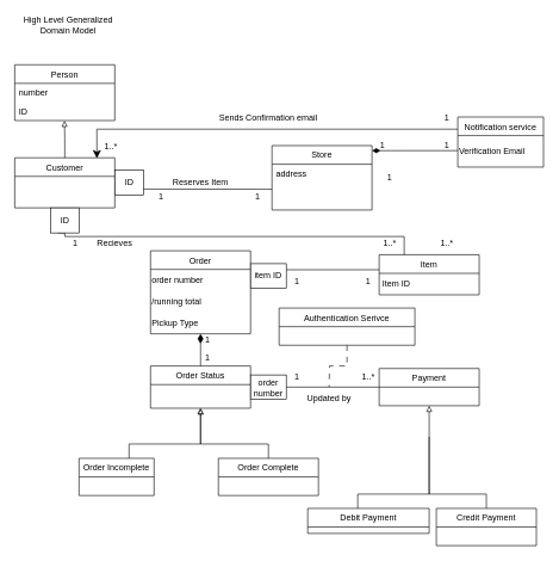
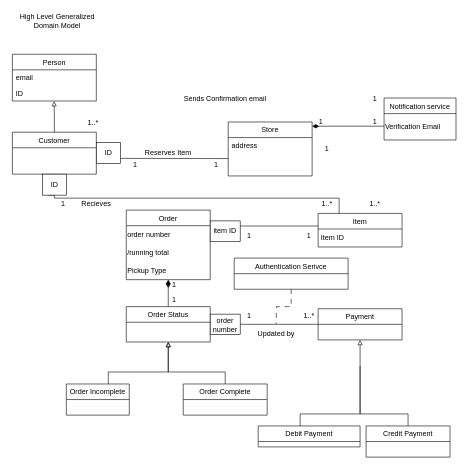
  <mxCell id="0" />
  <mxCell id="1" parent="0" />
  <mxCell id="2" value="Person" style="swimlane;fontStyle=0;childLayout=stackLayout;horizontal=1;startSize=26;fillColor=none;horizontalStack=0;resizeParent=1;resizeParentMax=0;resizeLast=0;collapsible=1;marginBottom=0;" parent="1" vertex="1"><mxGeometry x="20" y="90" width="140" height="78" as="geometry" /></mxCell>
- <mxCell id="3" value="number" style="text;strokeColor=none;fillColor=none;align=left;verticalAlign=top;spacingLeft=4;spacingRight=4;overflow=hidden;rotatable=0;points=[[0,0.5],[1,0.5]];portConstraint=eastwest;" parent="2" vertex="1"><mxGeometry y="26" width="140" height="26" as="geometry" /></mxCell>
+ <mxCell id="3" value="email" style="text;strokeColor=none;fillColor=none;align=left;verticalAlign=top;spacingLeft=4;spacingRight=4;overflow=hidden;rotatable=0;points=[[0,0.5],[1,0.5]];portConstraint=eastwest;" parent="2" vertex="1"><mxGeometry y="26" width="140" height="26" as="geometry" /></mxCell>
  <mxCell id="4" value="ID" style="text;strokeColor=none;fillColor=none;align=left;verticalAlign=top;spacingLeft=4;spacingRight=4;overflow=hidden;rotatable=0;points=[[0,0.5],[1,0.5]];portConstraint=eastwest;" parent="2" vertex="1"><mxGeometry y="52" width="140" height="26" as="geometry" /></mxCell>
  <mxCell id="5" style="edgeStyle=orthogonalEdgeStyle;rounded=0;orthogonalLoop=1;jettySize=auto;html=1;entryX=0.497;entryY=1.008;entryDx=0;entryDy=0;entryPerimeter=0;endArrow=block;endFill=0;" parent="1" source="7" target="4" edge="1"><mxGeometry relative="1" as="geometry" /></mxCell>
  <mxCell id="6" style="edgeStyle=orthogonalEdgeStyle;rounded=0;jumpStyle=none;jumpSize=13;orthogonalLoop=1;jettySize=auto;html=1;entryX=0.25;entryY=0;entryDx=0;entryDy=0;shadow=0;strokeWidth=1;startArrow=none;startFill=0;endArrow=none;endFill=0;startSize=9;endSize=11;" parent="1" source="35" target="27" edge="1"><mxGeometry relative="1" as="geometry"><mxPoint x="90" y="360" as="sourcePoint" /><Array as="points"><mxPoint x="90" y="330" /><mxPoint x="565" y="330" /></Array></mxGeometry></mxCell>
  <mxCell id="7" value="Customer" style="swimlane;fontStyle=0;childLayout=stackLayout;horizontal=1;startSize=26;fillColor=none;horizontalStack=0;resizeParent=1;resizeParentMax=0;resizeLast=0;collapsible=1;marginBottom=0;" parent="1" vertex="1"><mxGeometry x="20" y="220" width="140" height="70" as="geometry" /></mxCell>
  <mxCell id="8" value="Order" style="swimlane;fontStyle=0;childLayout=stackLayout;horizontal=1;startSize=26;fillColor=none;horizontalStack=0;resizeParent=1;resizeParentMax=0;resizeLast=0;collapsible=1;marginBottom=0;" parent="1" vertex="1"><mxGeometry x="210" y="350" width="140" height="116" as="geometry" /></mxCell>
  <mxCell id="9" value="order number" style="text;html=1;strokeColor=none;fillColor=none;align=left;verticalAlign=middle;whiteSpace=wrap;rounded=0;" parent="8" vertex="1"><mxGeometry y="26" width="140" height="30" as="geometry" /></mxCell>
  <mxCell id="10" value="/running total" style="text;html=1;strokeColor=none;fillColor=none;align=left;verticalAlign=middle;whiteSpace=wrap;rounded=0;" vertex="1" parent="8"><mxGeometry y="56" width="140" height="30" as="geometry" /></mxCell>
  <mxCell id="11" value="Pickup Type" style="text;html=1;strokeColor=none;fillColor=none;align=left;verticalAlign=middle;whiteSpace=wrap;rounded=0;" parent="8" vertex="1"><mxGeometry y="86" width="140" height="30" as="geometry" /></mxCell>
  <mxCell id="12" value="Store" style="swimlane;fontStyle=0;childLayout=stackLayout;horizontal=1;startSize=26;fillColor=none;horizontalStack=0;resizeParent=1;resizeParentMax=0;resizeLast=0;collapsible=1;marginBottom=0;" parent="1" vertex="1"><mxGeometry x="380" y="203" width="140" height="90" as="geometry" /></mxCell>
  <mxCell id="13" value="address" style="text;strokeColor=none;fillColor=none;align=left;verticalAlign=top;spacingLeft=4;spacingRight=4;overflow=hidden;rotatable=0;points=[[0,0.5],[1,0.5]];portConstraint=eastwest;" parent="12" vertex="1"><mxGeometry y="26" width="140" height="64" as="geometry" /></mxCell>
  <mxCell id="14" style="edgeStyle=none;rounded=0;jumpStyle=gap;jumpSize=3;orthogonalLoop=1;jettySize=auto;html=1;shadow=0;startArrow=none;startFill=0;endArrow=none;endFill=0;startSize=2;endSize=0;sourcePerimeterSpacing=0;exitX=1;exitY=0.75;exitDx=0;exitDy=0;" parent="1" source="15" edge="1"><mxGeometry relative="1" as="geometry"><mxPoint x="380" y="264" as="targetPoint" /></mxGeometry></mxCell>
  <mxCell id="15" value="ID" style="html=1;" parent="1" vertex="1"><mxGeometry x="160" y="237.5" width="40" height="35" as="geometry" /></mxCell>
  <mxCell id="16" value="1" style="text;html=1;strokeColor=none;fillColor=none;align=center;verticalAlign=middle;whiteSpace=wrap;rounded=0;" parent="1" vertex="1"><mxGeometry x="210" y="260" width="30" height="30" as="geometry" /></mxCell>
  <mxCell id="17" style="edgeStyle=none;rounded=0;jumpStyle=none;jumpSize=13;orthogonalLoop=1;jettySize=auto;html=1;shadow=0;startArrow=none;startFill=0;endArrow=diamondThin;endFill=1;startSize=9;endSize=11;sourcePerimeterSpacing=0;strokeWidth=1;entryX=0.5;entryY=1;entryDx=0;entryDy=0;" parent="1" source="19" target="8" edge="1"><mxGeometry relative="1" as="geometry"><mxPoint x="280" y="420" as="targetPoint" /></mxGeometry></mxCell>
  <mxCell id="18" style="edgeStyle=orthogonalEdgeStyle;rounded=0;jumpStyle=none;jumpSize=13;orthogonalLoop=1;jettySize=auto;html=1;entryX=0;entryY=0.5;entryDx=0;entryDy=0;shadow=0;strokeWidth=1;startArrow=none;startFill=0;endArrow=none;endFill=0;startSize=9;endSize=11;sourcePerimeterSpacing=0;exitX=1;exitY=0.5;exitDx=0;exitDy=0;" parent="1" source="47" target="44" edge="1"><mxGeometry relative="1" as="geometry"><mxPoint x="490" y="600" as="sourcePoint" /><Array as="points"><mxPoint x="410" y="541" /><mxPoint x="470" y="540" /></Array></mxGeometry></mxCell>
  <mxCell id="19" value="Order Status" style="swimlane;fontStyle=0;childLayout=stackLayout;horizontal=1;startSize=26;fillColor=none;horizontalStack=0;resizeParent=1;resizeParentMax=0;resizeLast=0;collapsible=1;marginBottom=0;" parent="1" vertex="1"><mxGeometry x="210" y="511" width="140" height="59" as="geometry" /></mxCell>
  <mxCell id="20" style="edgeStyle=orthogonalEdgeStyle;rounded=0;orthogonalLoop=1;jettySize=auto;html=1;entryX=0.5;entryY=1;entryDx=0;entryDy=0;endArrow=block;endFill=0;" parent="1" source="21" target="19" edge="1"><mxGeometry relative="1" as="geometry"><Array as="points"><mxPoint x="180" y="620" /><mxPoint x="280" y="620" /></Array></mxGeometry></mxCell>
  <mxCell id="21" value="Order Incomplete" style="swimlane;fontStyle=0;childLayout=stackLayout;horizontal=1;startSize=26;fillColor=none;horizontalStack=0;resizeParent=1;resizeParentMax=0;resizeLast=0;collapsible=1;marginBottom=0;" parent="1" vertex="1"><mxGeometry x="110" y="640" width="105" height="52" as="geometry" /></mxCell>
  <mxCell id="22" style="edgeStyle=orthogonalEdgeStyle;rounded=0;orthogonalLoop=1;jettySize=auto;html=1;entryX=0.5;entryY=1;entryDx=0;entryDy=0;endArrow=block;endFill=0;" parent="1" source="23" target="19" edge="1"><mxGeometry relative="1" as="geometry"><Array as="points"><mxPoint x="375" y="620" /><mxPoint x="280" y="620" /></Array></mxGeometry></mxCell>
  <mxCell id="23" value="Order Complete" style="swimlane;fontStyle=0;childLayout=stackLayout;horizontal=1;startSize=26;fillColor=none;horizontalStack=0;resizeParent=1;resizeParentMax=0;resizeLast=0;collapsible=1;marginBottom=0;" parent="1" vertex="1"><mxGeometry x="305" y="640" width="140" height="52" as="geometry" /></mxCell>
  <mxCell id="24" value="Reserves Item" style="text;html=1;strokeColor=none;fillColor=none;align=center;verticalAlign=middle;whiteSpace=wrap;rounded=0;" parent="1" vertex="1"><mxGeometry x="240" y="240" width="80" height="30" as="geometry" /></mxCell>
  <mxCell id="25" value="1" style="text;html=1;strokeColor=none;fillColor=none;align=center;verticalAlign=middle;whiteSpace=wrap;rounded=0;" parent="1" vertex="1"><mxGeometry x="345" y="260" width="30" height="30" as="geometry" /></mxCell>
  <mxCell id="26" style="edgeStyle=orthogonalEdgeStyle;rounded=0;jumpStyle=none;jumpSize=13;orthogonalLoop=1;jettySize=auto;html=1;entryX=1;entryY=0.25;entryDx=0;entryDy=0;shadow=0;strokeWidth=1;startArrow=none;startFill=0;endArrow=none;endFill=0;startSize=9;endSize=11;sourcePerimeterSpacing=0;" parent="1" source="27" target="31" edge="1"><mxGeometry relative="1" as="geometry"><Array as="points"><mxPoint x="465" y="377" /></Array></mxGeometry></mxCell>
  <mxCell id="27" value="Item" style="swimlane;fontStyle=0;childLayout=stackLayout;horizontal=1;startSize=26;fillColor=none;horizontalStack=0;resizeParent=1;resizeParentMax=0;resizeLast=0;collapsible=1;marginBottom=0;" parent="1" vertex="1"><mxGeometry x="530" y="355.5" width="140" height="56" as="geometry" /></mxCell>
  <mxCell id="28" value="Item ID" style="text;html=1;strokeColor=none;fillColor=none;align=left;verticalAlign=middle;whiteSpace=wrap;rounded=0;spacingLeft=3;" parent="27" vertex="1"><mxGeometry y="26" width="140" height="30" as="geometry" /></mxCell>
  <mxCell id="29" value="1" style="text;html=1;strokeColor=none;fillColor=none;align=center;verticalAlign=middle;whiteSpace=wrap;rounded=0;" parent="1" vertex="1"><mxGeometry x="275" y="460" width="30" height="30" as="geometry" /></mxCell>
  <mxCell id="30" value="1" style="text;html=1;strokeColor=none;fillColor=none;align=center;verticalAlign=middle;whiteSpace=wrap;rounded=0;" parent="1" vertex="1"><mxGeometry x="275" y="484.5" width="30" height="30" as="geometry" /></mxCell>
  <mxCell id="31" value="item ID" style="rounded=0;whiteSpace=wrap;html=1;" parent="1" vertex="1"><mxGeometry x="350" y="368" width="50" height="34" as="geometry" /></mxCell>
  <mxCell id="32" value="1" style="text;html=1;strokeColor=none;fillColor=none;align=center;verticalAlign=middle;whiteSpace=wrap;rounded=0;" parent="1" vertex="1"><mxGeometry x="400" y="378" width="30" height="30" as="geometry" /></mxCell>
  <mxCell id="33" value="1" style="text;html=1;strokeColor=none;fillColor=none;align=center;verticalAlign=middle;whiteSpace=wrap;rounded=0;" parent="1" vertex="1"><mxGeometry x="500" y="378" width="30" height="30" as="geometry" /></mxCell>
  <mxCell id="34" value="" style="edgeStyle=orthogonalEdgeStyle;rounded=0;jumpStyle=none;jumpSize=13;orthogonalLoop=1;jettySize=auto;html=1;entryX=0.25;entryY=0;entryDx=0;entryDy=0;shadow=0;strokeWidth=1;startArrow=none;startFill=0;endArrow=none;endFill=0;startSize=9;endSize=11;sourcePerimeterSpacing=0;exitX=0.5;exitY=1;exitDx=0;exitDy=0;" parent="1" source="35" target="35" edge="1"><mxGeometry relative="1" as="geometry"><mxPoint x="90" y="360" as="sourcePoint" /><mxPoint x="565" y="355.5" as="targetPoint" /><Array as="points" /></mxGeometry></mxCell>
  <mxCell id="35" value="ID" style="html=1;" parent="1" vertex="1"><mxGeometry x="70" y="290" width="40" height="35" as="geometry" /></mxCell>
  <mxCell id="36" value="1" style="text;html=1;strokeColor=none;fillColor=none;align=center;verticalAlign=middle;whiteSpace=wrap;rounded=0;" parent="1" vertex="1"><mxGeometry x="90" y="325" width="30" height="30" as="geometry" /></mxCell>
  <mxCell id="37" value="1..*" style="text;html=1;strokeColor=none;fillColor=none;align=center;verticalAlign=middle;whiteSpace=wrap;rounded=0;" parent="1" vertex="1"><mxGeometry x="530" y="325" width="30" height="30" as="geometry" /></mxCell>
  <mxCell id="38" value="Recieves" style="text;html=1;strokeColor=none;fillColor=none;align=center;verticalAlign=middle;whiteSpace=wrap;rounded=0;" parent="1" vertex="1"><mxGeometry x="120" y="325" width="80" height="30" as="geometry" /></mxCell>
  <mxCell id="39" value="1..*" style="text;html=1;strokeColor=none;fillColor=none;align=center;verticalAlign=middle;whiteSpace=wrap;rounded=0;" parent="1" vertex="1"><mxGeometry x="140" y="190" width="30" height="30" as="geometry" /></mxCell>
  <mxCell id="40" value="1" style="text;html=1;strokeColor=none;fillColor=none;align=center;verticalAlign=middle;whiteSpace=wrap;rounded=0;" parent="1" vertex="1"><mxGeometry x="610" y="150" width="30" height="30" as="geometry" /></mxCell>
- <mxCell id="41" style="edgeStyle=orthogonalEdgeStyle;rounded=0;jumpSize=6;orthogonalLoop=1;jettySize=auto;html=1;entryX=0.821;entryY=0.012;entryDx=0;entryDy=0;entryPerimeter=0;strokeWidth=1;endArrow=classic;endFill=1;endSize=9;" edge="1" parent="1" source="42" target="7"><mxGeometry relative="1" as="geometry"><Array as="points"><mxPoint x="135" y="180" /></Array></mxGeometry></mxCell>
  <mxCell id="42" value="Notification service" style="swimlane;fontStyle=0;childLayout=stackLayout;horizontal=1;startSize=26;fillColor=none;horizontalStack=0;resizeParent=1;resizeParentMax=0;resizeLast=0;collapsible=1;marginBottom=0;" parent="1" vertex="1"><mxGeometry x="640" y="163" width="120" height="70" as="geometry" /></mxCell>
  <mxCell id="43" value="Verification Email" style="text;html=1;strokeColor=none;fillColor=none;align=left;verticalAlign=middle;whiteSpace=wrap;rounded=0;" parent="42" vertex="1"><mxGeometry y="26" width="120" height="44" as="geometry" /></mxCell>
  <mxCell id="44" value="Payment" style="swimlane;fontStyle=0;childLayout=stackLayout;horizontal=1;startSize=26;fillColor=none;horizontalStack=0;resizeParent=1;resizeParentMax=0;resizeLast=0;collapsible=1;marginBottom=0;" parent="1" vertex="1"><mxGeometry x="530" y="514.5" width="140" height="52" as="geometry" /></mxCell>
  <mxCell id="45" value="1" style="text;html=1;strokeColor=none;fillColor=none;align=center;verticalAlign=middle;whiteSpace=wrap;rounded=0;" parent="1" vertex="1"><mxGeometry x="400" y="511" width="30" height="30" as="geometry" /></mxCell>
  <mxCell id="46" value="1..*" style="text;html=1;strokeColor=none;fillColor=none;align=center;verticalAlign=middle;whiteSpace=wrap;rounded=0;" parent="1" vertex="1"><mxGeometry x="500" y="511" width="30" height="30" as="geometry" /></mxCell>
  <mxCell id="47" value="order number" style="rounded=0;whiteSpace=wrap;html=1;" parent="1" vertex="1"><mxGeometry x="350" y="523.5" width="50" height="34" as="geometry" /></mxCell>
  <mxCell id="48" value="Updated by" style="text;html=1;strokeColor=none;fillColor=none;align=center;verticalAlign=middle;whiteSpace=wrap;rounded=0;" parent="1" vertex="1"><mxGeometry x="420" y="541" width="80" height="30" as="geometry" /></mxCell>
  <mxCell id="49" style="edgeStyle=orthogonalEdgeStyle;rounded=0;orthogonalLoop=1;jettySize=auto;html=1;endArrow=none;endFill=0;" parent="1" source="50" edge="1"><mxGeometry relative="1" as="geometry"><mxPoint x="600" y="610" as="targetPoint" /><Array as="points"><mxPoint x="500" y="690" /><mxPoint x="600" y="690" /></Array></mxGeometry></mxCell>
  <mxCell id="50" value="Debit Payment" style="swimlane;fontStyle=0;childLayout=stackLayout;horizontal=1;startSize=26;fillColor=none;horizontalStack=0;resizeParent=1;resizeParentMax=0;resizeLast=0;collapsible=1;marginBottom=0;" parent="1" vertex="1"><mxGeometry x="430" y="710" width="170" height="35" as="geometry" /></mxCell>
  <mxCell id="51" style="edgeStyle=orthogonalEdgeStyle;rounded=0;orthogonalLoop=1;jettySize=auto;html=1;entryX=0.5;entryY=1;entryDx=0;entryDy=0;endArrow=block;endFill=0;" parent="1" source="52" target="44" edge="1"><mxGeometry relative="1" as="geometry"><mxPoint x="600" y="640" as="targetPoint" /><Array as="points"><mxPoint x="680" y="690" /><mxPoint x="600" y="690" /></Array></mxGeometry></mxCell>
  <mxCell id="52" value="Credit Payment" style="swimlane;fontStyle=0;childLayout=stackLayout;horizontal=1;startSize=26;fillColor=none;horizontalStack=0;resizeParent=1;resizeParentMax=0;resizeLast=0;collapsible=1;marginBottom=0;" parent="1" vertex="1"><mxGeometry x="610" y="710" width="140" height="52" as="geometry" /></mxCell>
  <mxCell id="53" value="1" style="text;html=1;strokeColor=none;fillColor=none;align=center;verticalAlign=middle;whiteSpace=wrap;rounded=0;" vertex="1" parent="1"><mxGeometry x="530" y="233" width="30" height="30" as="geometry" /></mxCell>
  <mxCell id="54" value="1..*" style="text;html=1;strokeColor=none;fillColor=none;align=center;verticalAlign=middle;whiteSpace=wrap;rounded=0;" vertex="1" parent="1"><mxGeometry x="610" y="325" width="30" height="30" as="geometry" /></mxCell>
  <mxCell id="55" style="edgeStyle=orthogonalEdgeStyle;rounded=0;orthogonalLoop=1;jettySize=auto;html=1;entryX=1;entryY=0.078;entryDx=0;entryDy=0;entryPerimeter=0;endArrow=diamondThin;endFill=1;jumpSize=6;strokeWidth=1;endSize=9;" edge="1" parent="1" source="43" target="12"><mxGeometry relative="1" as="geometry"><Array as="points"><mxPoint x="580" y="210" /><mxPoint x="580" y="210" /></Array></mxGeometry></mxCell>
  <mxCell id="56" value="1" style="text;html=1;strokeColor=none;fillColor=none;align=center;verticalAlign=middle;whiteSpace=wrap;rounded=0;" vertex="1" parent="1"><mxGeometry x="520" y="187.5" width="30" height="30" as="geometry" /></mxCell>
  <mxCell id="57" value="1" style="text;html=1;strokeColor=none;fillColor=none;align=center;verticalAlign=middle;whiteSpace=wrap;rounded=0;" vertex="1" parent="1"><mxGeometry x="610" y="187.5" width="30" height="30" as="geometry" /></mxCell>
  <mxCell id="58" value="Sends Confirmation email" style="text;html=1;strokeColor=none;fillColor=none;align=center;verticalAlign=middle;whiteSpace=wrap;rounded=0;" vertex="1" parent="1"><mxGeometry x="305" y="150" width="140" height="30" as="geometry" /></mxCell>
  <mxCell id="59" style="edgeStyle=orthogonalEdgeStyle;rounded=0;jumpSize=6;orthogonalLoop=1;jettySize=auto;html=1;strokeWidth=1;endArrow=none;endFill=0;endSize=9;dashed=1;dashPattern=8 8;" edge="1" parent="1" source="60"><mxGeometry relative="1" as="geometry"><mxPoint x="460" y="540" as="targetPoint" /></mxGeometry></mxCell>
  <mxCell id="60" value="Authentication Serivce" style="swimlane;fontStyle=0;childLayout=stackLayout;horizontal=1;startSize=26;fillColor=none;horizontalStack=0;resizeParent=1;resizeParentMax=0;resizeLast=0;collapsible=1;marginBottom=0;" vertex="1" parent="1"><mxGeometry x="390" y="430" width="190" height="52" as="geometry" /></mxCell>
  <mxCell id="61" value="High Level Generalized Domain Model" style="text;html=1;strokeColor=none;fillColor=none;align=center;verticalAlign=middle;whiteSpace=wrap;rounded=0;" vertex="1" parent="1"><mxGeometry x="20" y="20" width="150" height="30" as="geometry" /></mxCell>
